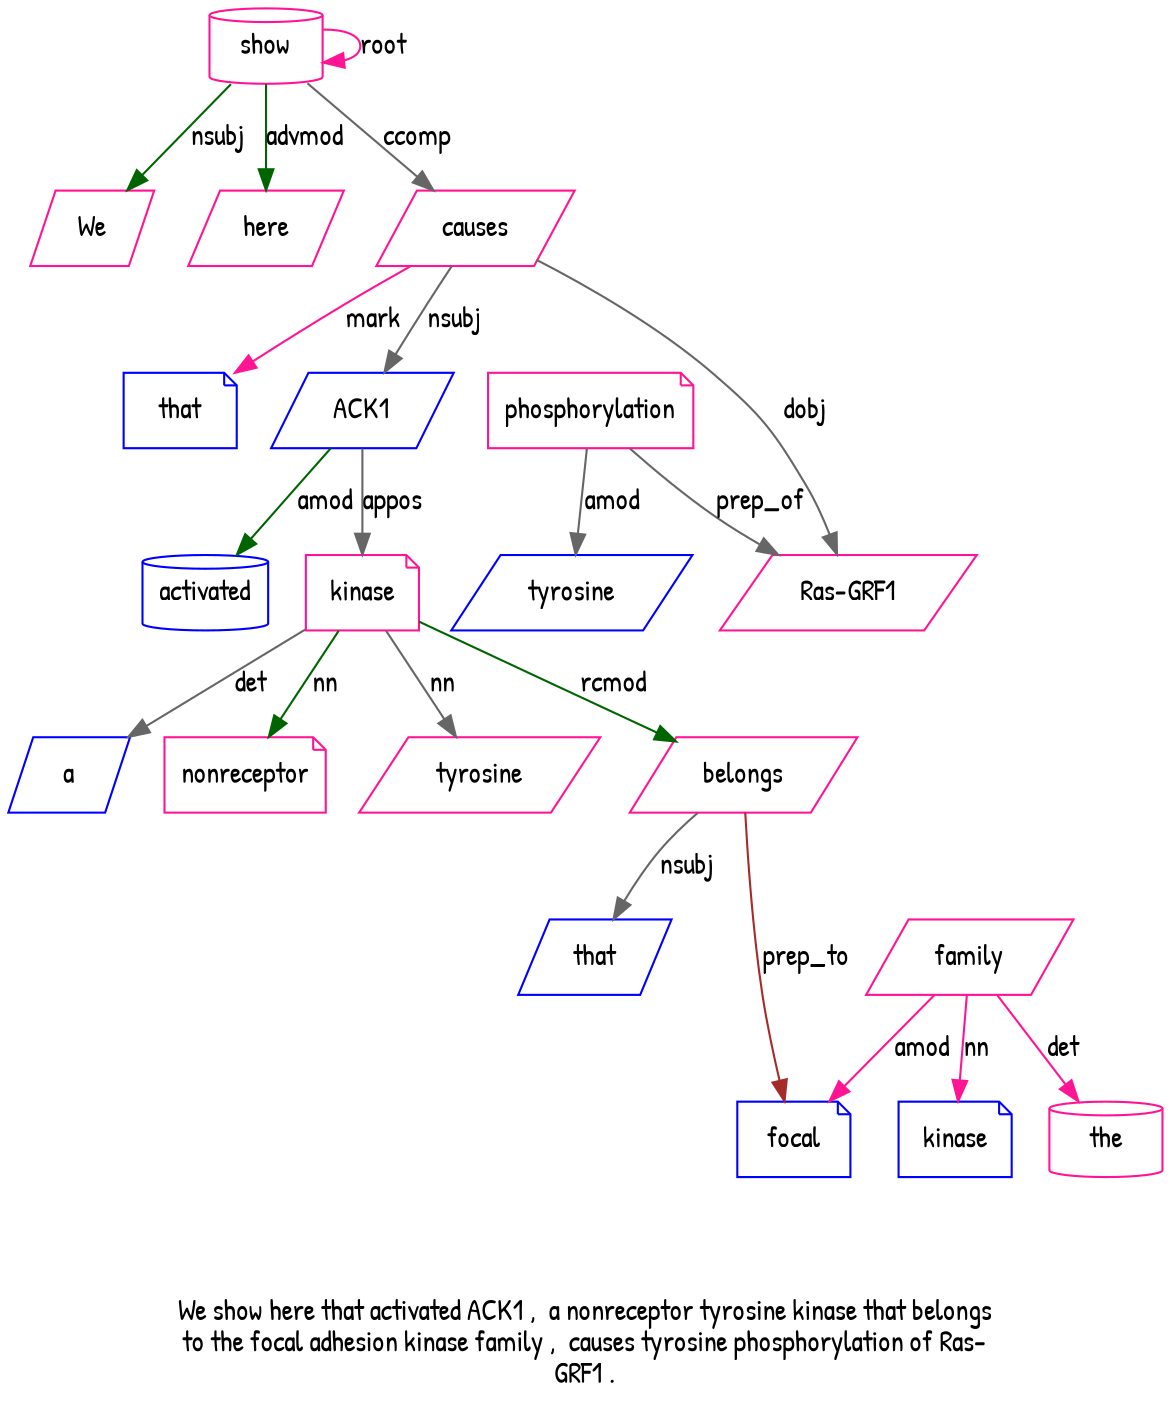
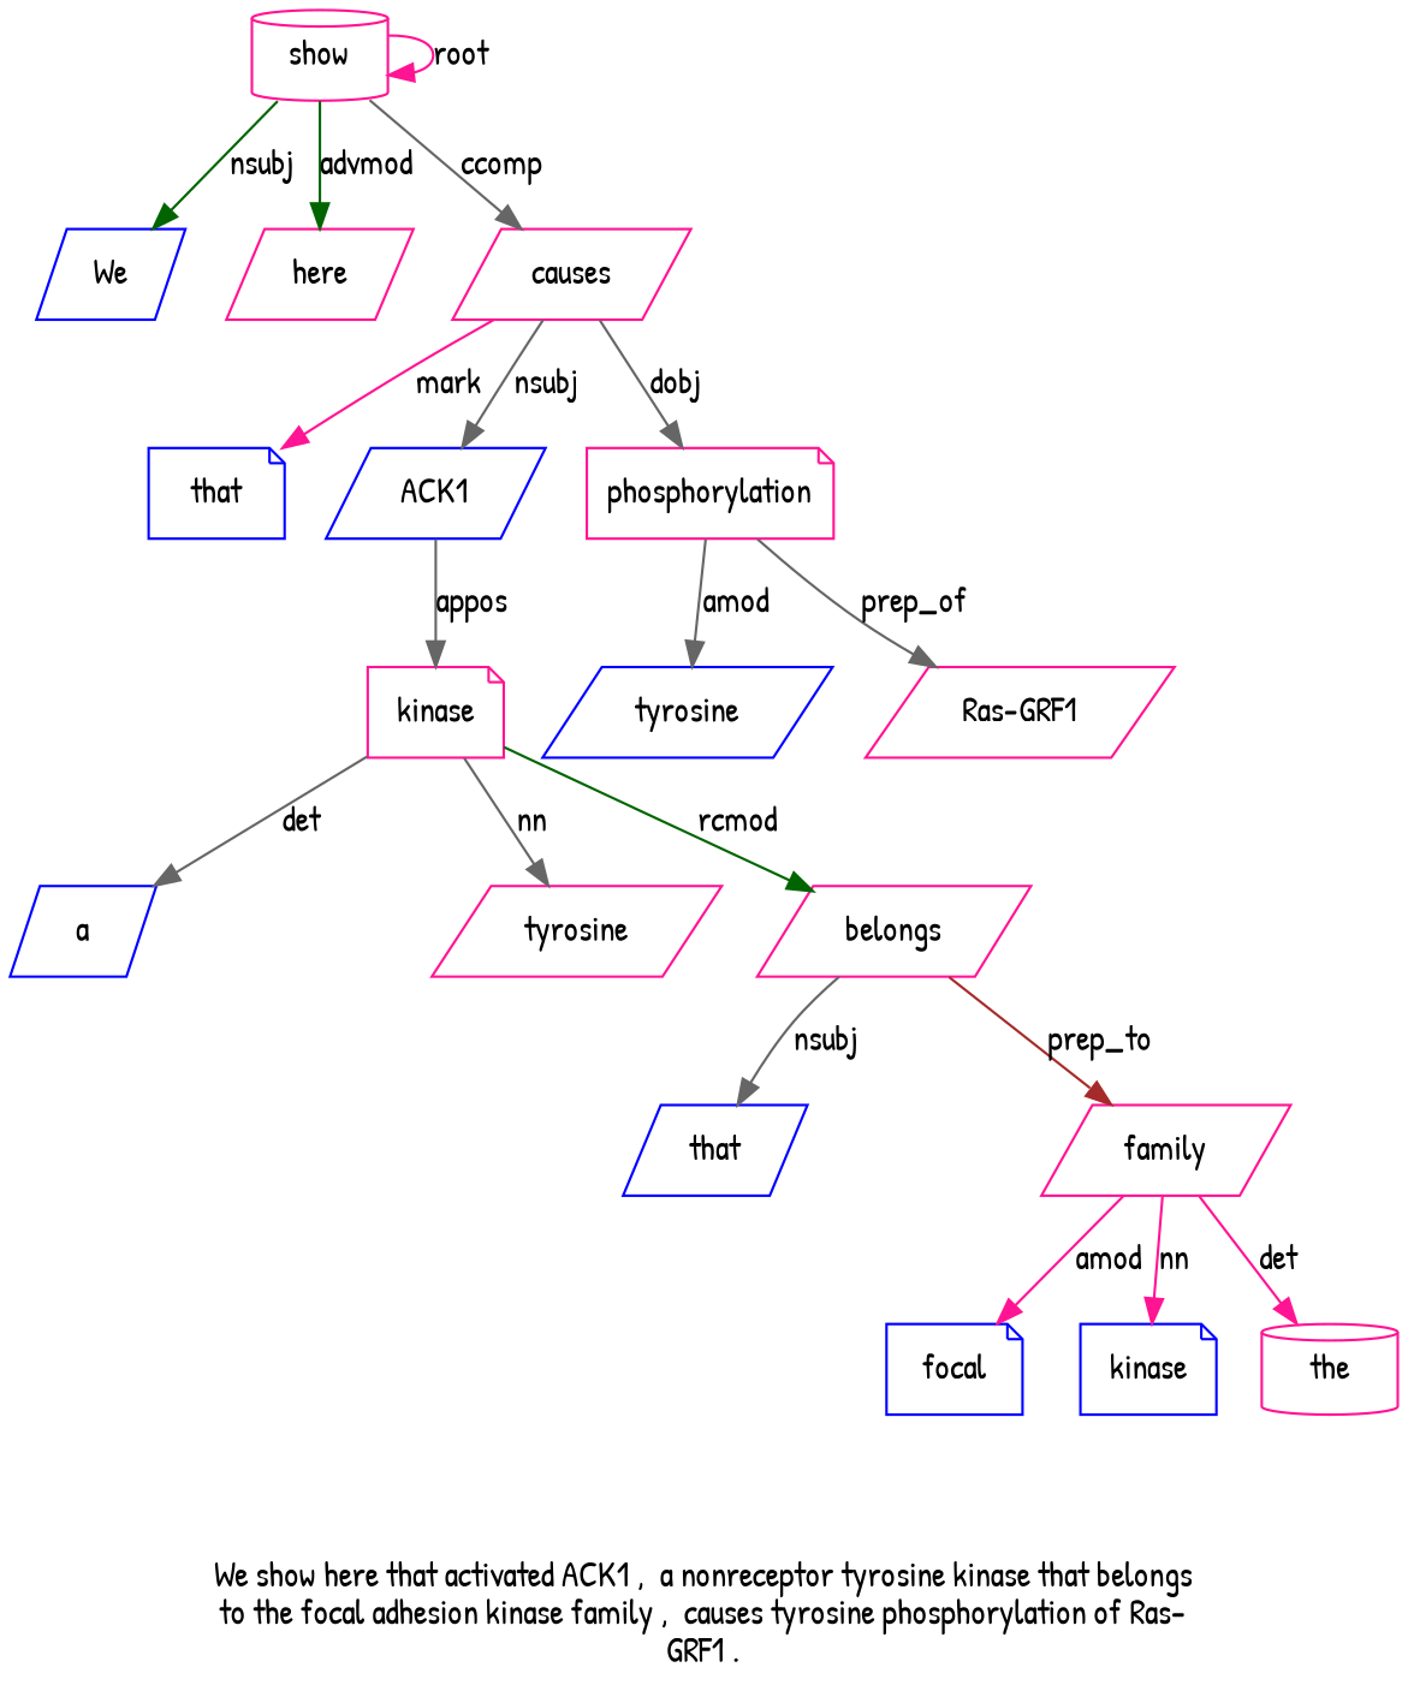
  digraph {
    fontname="Patrick Hand"
    label="We show here that activated ACK1 ,  a nonreceptor tyrosine kinase that belongs\nto the focal adhesion kinase family ,  causes tyrosine phosphorylation of Ras-\nGRF1 ."
    node [color=deeppink fillcolor=white fontname="Patrick Hand" shape=parallelogram style=filled]
    edge [color=gray40 fontname="Patrick Hand"]
    n1 [label=show shape=cylinder]
-   n2 [label=We]
+   n2 [color=blue label=We]
    n3 [label=here]
    n4 [label=causes]
    n5 [color=blue label=that shape=note]
    n6 [color=blue label=ACK1]
    n7 [label=phosphorylation shape=note]
-   n8 [color=blue label=activated shape=cylinder]
    n9 [label=kinase shape=note]
    n10 [color=blue label=tyrosine]
    n11 [label="Ras-GRF1"]
    n12 [color=blue label=a]
-   n13 [label=nonreceptor shape=note]
    n14 [label=tyrosine]
    n15 [label=belongs]
    n16 [color=blue label=that]
    n17 [label=family]
    n18 [label=the shape=cylinder]
    n19 [color=blue label=focal shape=note]
    n20 [color=blue label=kinase shape=note]
    n1 -> n1 [color=deeppink label=root]
    n1 -> n2 [color=darkgreen label=nsubj]
    n1 -> n3 [color=darkgreen label=advmod]
    n1 -> n4 [label=ccomp]
    n4 -> n5 [color=deeppink label=mark]
    n4 -> n6 [label=nsubj]
-   n4 -> n11 [label=dobj]
-   n6 -> n8 [color=darkgreen label=amod]
+   n4 -> n7 [label=dobj]
    n6 -> n9 [label=appos]
    n7 -> n10 [label=amod]
    n7 -> n11 [label=prep_of]
    n9 -> n12 [label=det]
-   n9 -> n13 [color=darkgreen label=nn]
    n9 -> n14 [label=nn]
    n9 -> n15 [color=darkgreen label=rcmod]
    n15 -> n16 [label=nsubj]
-   n15 -> n19 [color=brown label=prep_to]
+   n15 -> n17 [color=brown label=prep_to]
    n17 -> n18 [color=deeppink label=det]
    n17 -> n19 [color=deeppink label=amod]
    n17 -> n20 [color=deeppink label=nn]
  }
